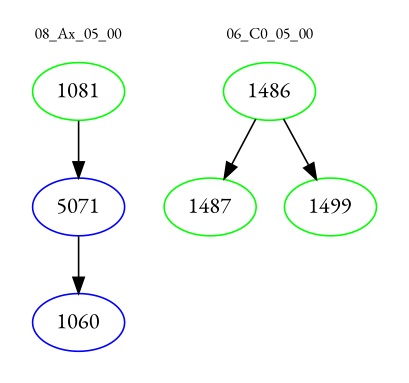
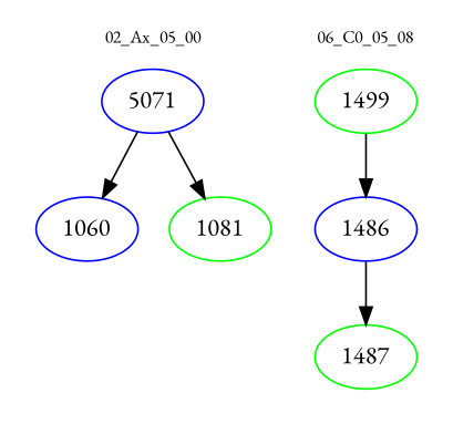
  digraph {
    fontname="EB Garamond"
    node [color=blue fontname="EB Garamond"]
    edge [color=black fontname="EB Garamond"]
    n1 [label=5071]
    n2 [label=1060]
    n3 [color=green label=1081]
-   n4 [color=green label=1486]
+   n4 [label=1486]
    n5 [color=green label=1487]
    n6 [color=green label=1499]
    subgraph cluster_1 {
      color=white
      fontsize=10
-     label="08_Ax_05_00"
+     label="02_Ax_05_00"
      n1
      n2
      n3
    }
    subgraph cluster_2 {
      color=white
      fontsize=10
-     label="06_C0_05_00"
+     label="06_C0_05_08"
      n4
      n5
      n6
    }
    n1 -> n2
-   n3 -> n1
+   n1 -> n3
    n4 -> n5
-   n4 -> n6
+   n6 -> n4
  }
